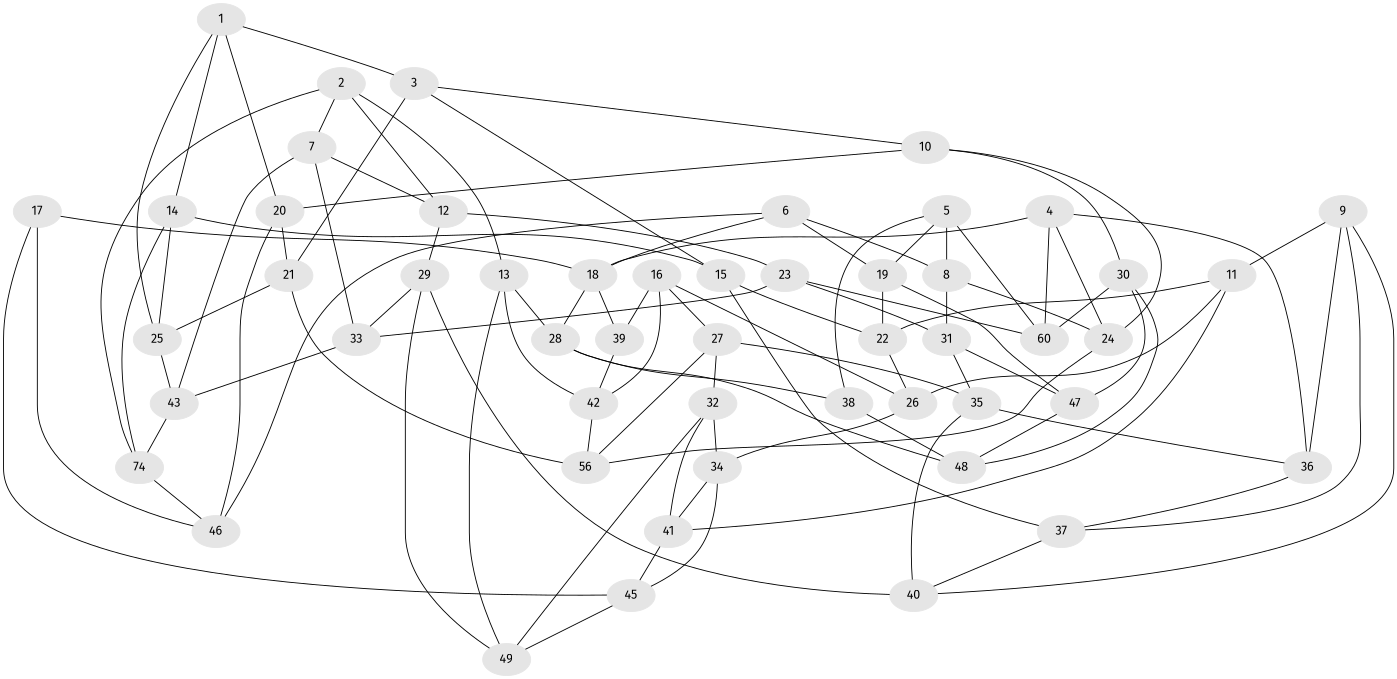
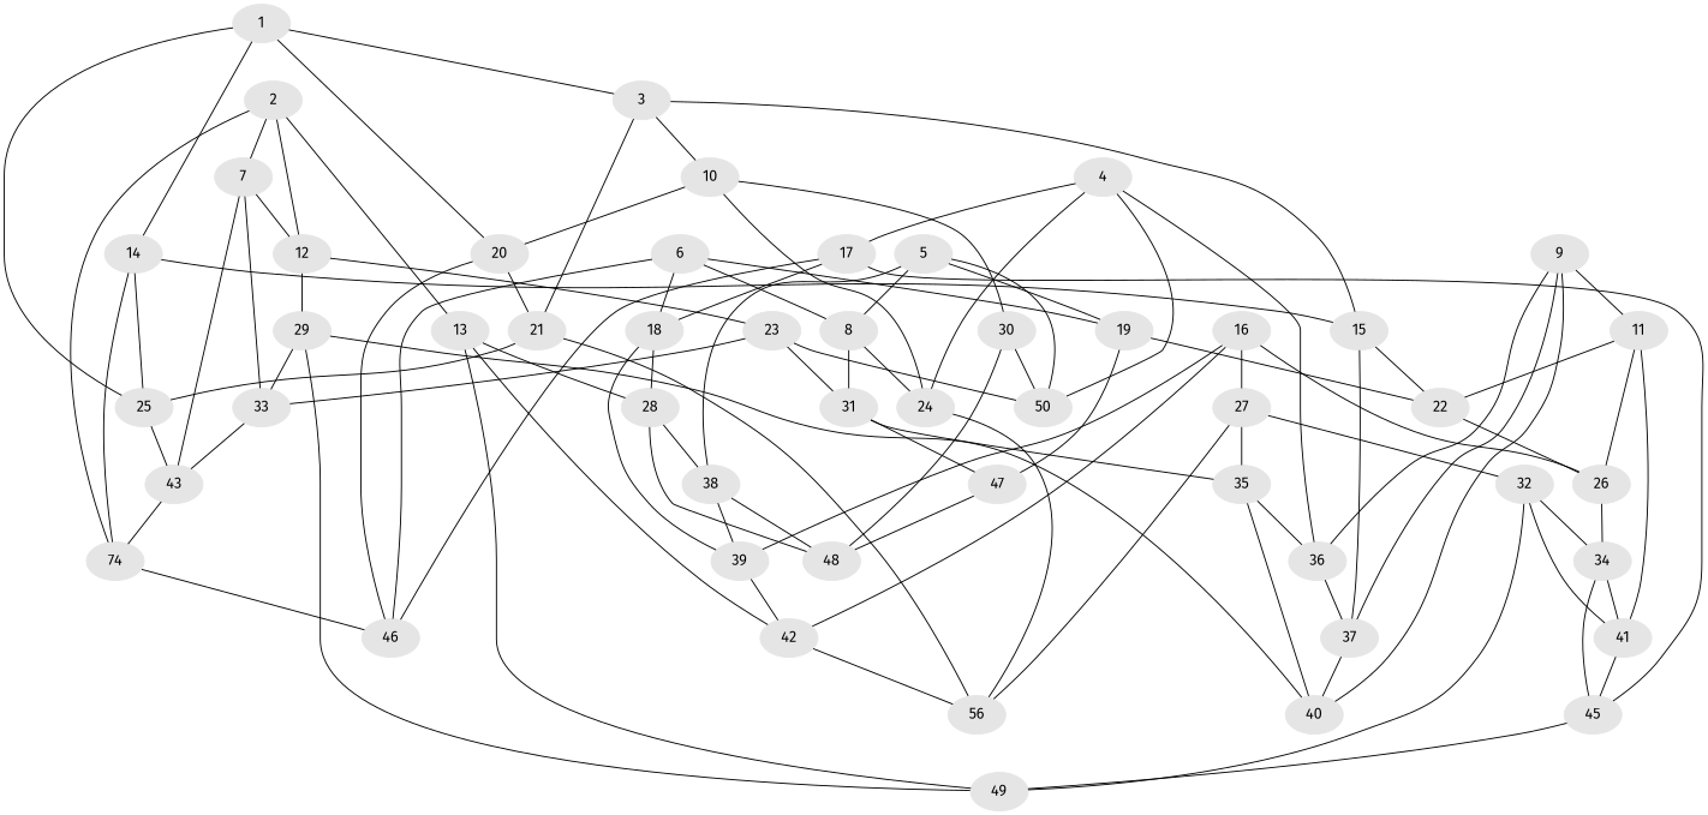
  graph {
    fontname="Fira Sans"
    node [color=gray90 fontname="Fira Sans" style=filled]
    edge [fontname="Fira Sans"]
    1
    3
    14
    20
    25
    10
    15
    21
    n9 [label=74]
    46
    43
    2
    7
    12
    13
    33
    23
    29
    28
    42
    49
    24
    30
    37
    22
    n26 [label=56]
    4
    17
    36
-   50 [label=60]
+   50
    18
    45
    5
    8
    19
    38
    31
    47
    39
    48
    6
    35
    9
    11
    40
    26
    41
    34
    16
    27
    32
    1 -- 3
    1 -- 14
    1 -- 20
    1 -- 25
    3 -- 10
    3 -- 15
    3 -- 21
    14 -- 25
    14 -- 15
    14 -- n9
    20 -- 21
    20 -- 46
    25 -- 43
    10 -- 20
    10 -- 24
    10 -- 30
    15 -- 37
    15 -- 22
    21 -- 25
    21 -- n26
    n9 -- 46
    43 -- n9
    2 -- n9
    2 -- 7
    2 -- 12
    2 -- 13
    7 -- 43
    7 -- 12
    7 -- 33
    12 -- 23
    12 -- 29
    13 -- 28
    13 -- 42
    13 -- 49
    33 -- 43
    23 -- 33
    23 -- 50
    23 -- 31
    29 -- 33
    29 -- 49
    29 -- 40
    28 -- 38
    28 -- 48
    42 -- n26
    24 -- n26
    30 -- 50
-   30 -- 47
    30 -- 48
    37 -- 40
    22 -- 26
    4 -- 24
-   4 -- 18
+   4 -- 17
    4 -- 36
    4 -- 50
    17 -- 46
    17 -- 18
    17 -- 45
    36 -- 37
    18 -- 28
    18 -- 39
    45 -- 49
    5 -- 50
    5 -- 8
    5 -- 19
    5 -- 38
    8 -- 24
    8 -- 31
    19 -- 22
    19 -- 47
+   38 -- 39
    38 -- 48
    31 -- 47
    31 -- 35
    47 -- 48
    39 -- 42
    6 -- 46
    6 -- 18
    6 -- 8
    6 -- 19
    35 -- 36
    35 -- 40
    9 -- 37
    9 -- 36
    9 -- 11
    9 -- 40
    11 -- 22
    11 -- 26
    11 -- 41
    26 -- 34
    41 -- 45
    34 -- 45
    34 -- 41
    16 -- 42
    16 -- 39
    16 -- 26
    16 -- 27
    27 -- n26
    27 -- 35
    27 -- 32
    32 -- 49
    32 -- 41
    32 -- 34
  }
